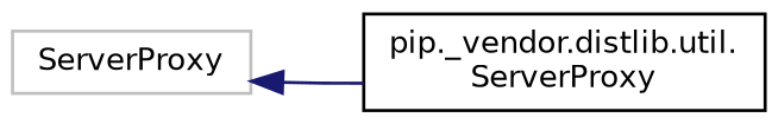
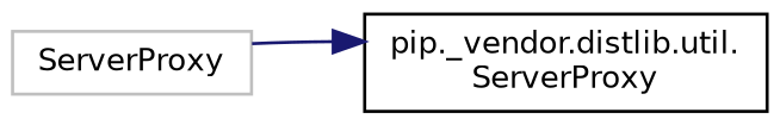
  digraph {
    rankdir=LR
    node [fillcolor=white fontname=Helvetica fontsize=10 shape=record style=filled]
    n1 [color=grey75 height=0.2 label=ServerProxy width=0.4]
    n2 [color=black height=0.2 label="pip._vendor.distlib.util.\lServerProxy" width=0.4]
-   n1 -> n2 [color=midnightblue dir=back fontname=Helvetica fontsize=10 labelfontname=Helvetica labelfontsize=10 style=solid]
+   n2 -> n1 [color=midnightblue dir=back fontname=Helvetica fontsize=10 labelfontname=Helvetica labelfontsize=10 style=solid]
  }
